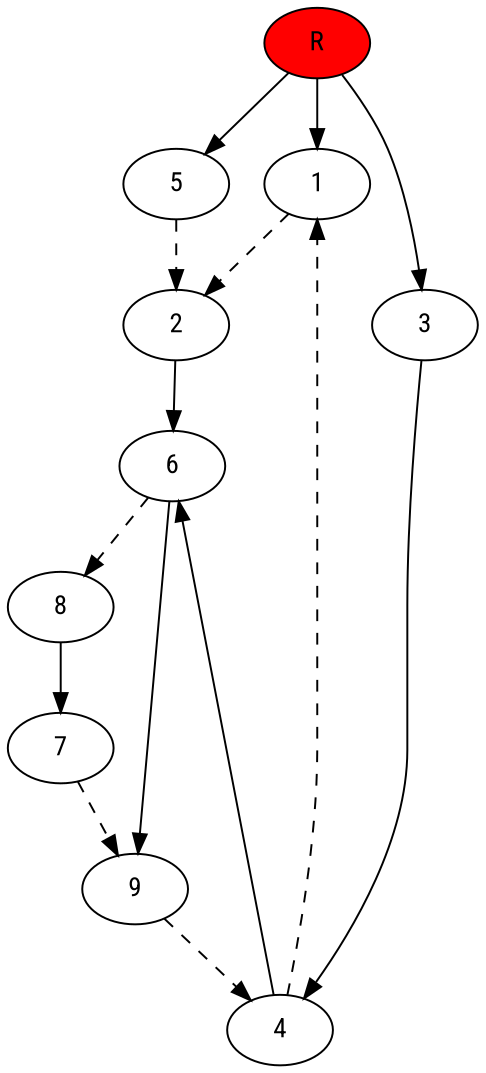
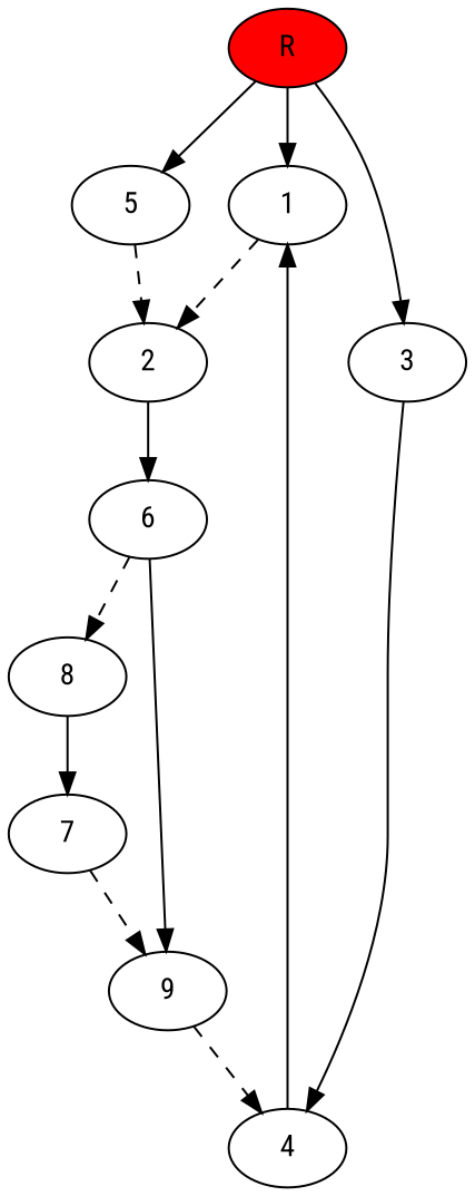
  digraph {
    fontname="Roboto Condensed"
    node [fontname="Roboto Condensed"]
    edge [fontname="Roboto Condensed" style=solid]
    1
    2
    6
    8
    9
    3
    4
    5
    7
    R [fillcolor="#ff0000" style=filled]
    1 -> 2 [style=dashed]
    2 -> 6
    6 -> 8 [style=dashed]
    6 -> 9
    8 -> 7
    9 -> 4 [style=dashed]
    3 -> 4
-   4 -> 1 [style=dashed]
-   4 -> 6
+   4 -> 1
    5 -> 2 [style=dashed]
    7 -> 9 [style=dashed]
    R -> 1
    R -> 3
    R -> 5
  }
